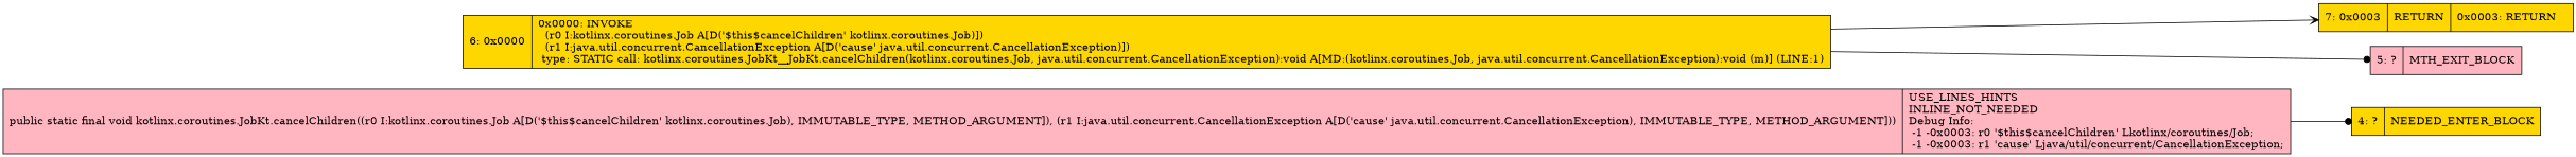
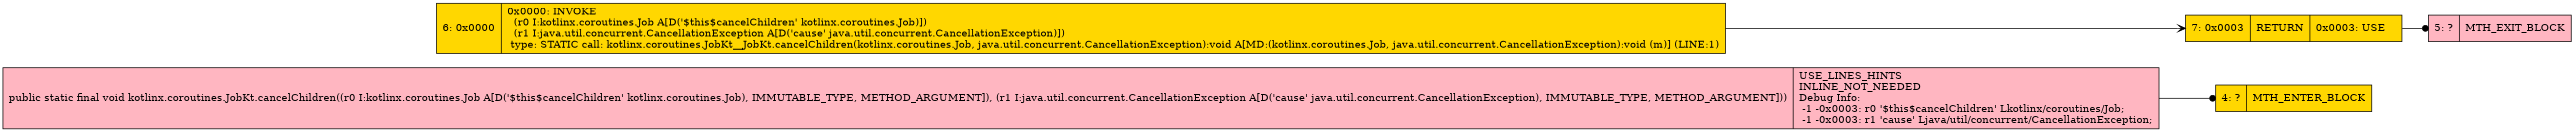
  digraph {
    rankdir=LR
    node [fillcolor=gold shape=record style=filled]
    edge [arrowhead=dot]
-   n1 [label="{4\:\ ?|NEEDED_ENTER_BLOCK\l}"]
+   n1 [label="{4\:\ ?|MTH_ENTER_BLOCK\l}"]
    n2 [label="{6\:\ 0x0000|0x0000: INVOKE  \l  (r0 I:kotlinx.coroutines.Job A[D('$this$cancelChildren' kotlinx.coroutines.Job)])\l  (r1 I:java.util.concurrent.CancellationException A[D('cause' java.util.concurrent.CancellationException)])\l type: STATIC call: kotlinx.coroutines.JobKt__JobKt.cancelChildren(kotlinx.coroutines.Job, java.util.concurrent.CancellationException):void A[MD:(kotlinx.coroutines.Job, java.util.concurrent.CancellationException):void (m)] (LINE:1)\l}"]
-   n3 [label="{7\:\ 0x0003|RETURN\l|0x0003: RETURN   \l}"]
+   n3 [label="{7\:\ 0x0003|RETURN\l|0x0003: USE   \l}"]
    n4 [fillcolor=lightpink label="{5\:\ ?|MTH_EXIT_BLOCK\l}"]
    n5 [fillcolor=lightpink label="{public static final void kotlinx.coroutines.JobKt.cancelChildren((r0 I:kotlinx.coroutines.Job A[D('$this$cancelChildren' kotlinx.coroutines.Job), IMMUTABLE_TYPE, METHOD_ARGUMENT]), (r1 I:java.util.concurrent.CancellationException A[D('cause' java.util.concurrent.CancellationException), IMMUTABLE_TYPE, METHOD_ARGUMENT]))  | USE_LINES_HINTS\lINLINE_NOT_NEEDED\lDebug Info:\l  \-1 \-0x0003: r0 '$this$cancelChildren' Lkotlinx\/coroutines\/Job;\l  \-1 \-0x0003: r1 'cause' Ljava\/util\/concurrent\/CancellationException;\l}"]
    n2 -> n3 [arrowhead=vee]
-   n2 -> n4
+   n3 -> n4
    n5 -> n1
  }
